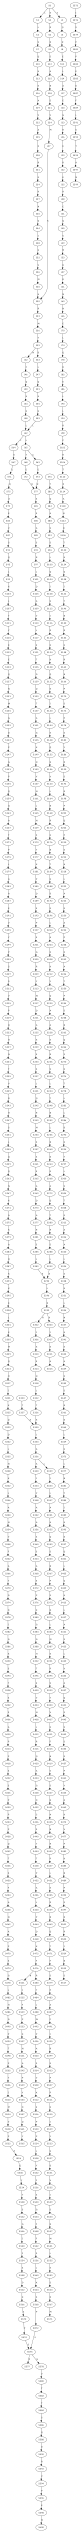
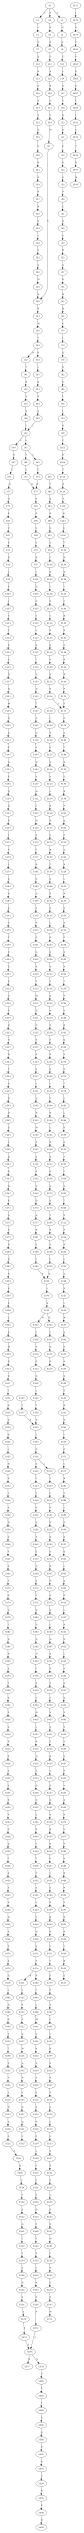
  strict digraph {
    fontname="IBM Plex Sans"
    node [fontname="IBM Plex Sans"]
    edge [fontname="IBM Plex Sans"]
    S0
    S1
    S2
    S3
    S4
    S5
    S6
    S7
    S8
    S9
    S10
    S11
    S12
    S13
    S14
    S15
    S16
    S17
    S18
    S19
    S20
    S21
    S22
    S23
    S24
    S25
    S26
    S27
    S28
    S29
    S30
    S31
    S32
    S33
    S34
    S35
    S36
    S37
    S38
    S39
    S40
    S41
    S42
    S43
    S44
    S45
    S46
    S47
    S48
    S49
    S50
    S51
    S52
    S53
    S54
    S55
    S56
    S57
    S58
    S59
    S60
    S61
    S62
    S63
    S64
    S65
    S66
    S67
    S68
    S69
    S70
    S71
    S72
    S73
    S74
    S75
    S77
    S78
    S79
    S76
    S80
    S81
    S82
    S83
    S84
    S85
    S86
    S87
    S88
    S89
    S90
    S91
    S92
    S93
    S94
    S95
    S96
    S97
    S98
    S99
    S100
    S101
    S102
    S103
    S104
    S105
    S106
    S107
    S108
    S109
    S110
    S111
    S112
    S113
    S114
    S115
    S116
    S117
    S118
    S119
    S120
    S121
    S122
    S123
    S124
    S125
    S126
    S127
    S128
    S129
    S130
    S131
    S132
    S133
    S134
    S135
    S136
    S137
    S138
    S139
    S140
    S141
    S142
    S143
    S144
    S145
    S146
    S147
    S148
    S149
    S150
    S151
    S152
    S153
    S154
    S155
    S156
    S157
    S158
    S159
    S160
    S161
    S162
    S163
    S164
    S165
    S166
    S167
    S168
    S169
    S170
    S171
    S172
    S173
    S174
    S175
    S176
    S177
    S178
    S179
    S180
    S181
    S182
    S183
    S184
    S185
    S186
    S187
    S188
    S189
    S190
    S191
    S192
    S193
    S194
    S195
    S196
    S197
    S198
    S199
    S200
    S201
    S202
    S203
    S204
    S205
    S206
    S207
    S208
    S209
    S210
    S211
    S212
    S213
    S214
    S215
    S216
    S217
    S218
    S219
    S220
    S221
    S222
    S223
    S224
    S225
    S226
    S227
    S228
    S229
    S230
    S231
    S232
    S233
    S234
    S235
    S236
    S237
    S238
    S239
    S240
    S241
    S242
    S243
    S244
    S245
    S246
    S247
    S248
    S249
    S250
    S251
    S252
    S253
    S254
    S255
    S256
    S257
    S258
    S259
    S260
    S261
    S262
    S263
    S264
    S265
    S266
    S267
    S268
    S269
    S270
    S271
    S272
    S273
    S274
    S275
    S276
    S277
    S278
    S279
    S280
    S281
    S282
    S283
    S284
    S285
    S286
    S287
    S288
    S289
    S290
    S291
    S292
    S293
    S294
    S295
    S296
    S297
    S298
    S299
    S300
    S301
    S302
    S303
    S304
    S305
    S306
    S307
    S308
    S309
    S310
    S311
    S312
    S313
    S314
    S315
    S316
    S317
    S318
    S320
    S321
    S322
    S324
    S325
    S326
    S323
    S327
    S328
    S329
    S330
    S331
    S332
    S333
    S334
    S335
    S336
    S337
    S338
    S339
    S340
    S341
    S342
    S343
    S344
    S345
    S346
    S347
    S348
    S349
    S350
    S351
    S352
    S353
    S354
    S355
    S356
    n357 [label=S657]
    S358
    S359
    S360
    S361
    S362
    S363
    S364
    S365
    S366
    S367
    S368
    S369
    S370
    S371
    S372
    S373
    S374
    S375
    S376
    S377
    S378
    S379
    S380
    S381
    S382
    S383
    S384
    S385
    S386
    S387
    S388
    S389
    S390
    S391
    S392
    S393
    S394
    S395
    S396
    S397
    S398
    S399
    S400
    S401
    S402
    S403
    S404
    S405
    S406
    S407
    S408
    S409
    S410
    S411
    S412
    S413
    S414
    S415
    S416
    S417
    S418
    S419
    S420
    S421
    S422
    S423
    S424
    S425
    S426
    S427
    S428
    S429
    S430
    S431
    S432
    S433
    S434
    S435
    S436
    S437
    S438
    S439
    S440
    S441
    S442
    S443
    S444
    S445
    S446
    S447
    S448
    S449
    S450
    S451
    S452
    S453
    S454
    S455
    S456
    S457
    S458
    S459
    S460
    S461
    S462
    S463
    S464
    S465
    S466
    S467
    S468
    S469
    S470
    S471
    S472
    S473
    S474
    S475
    S476
    S477
    S478
    S479
    S480
    S521
    S481
    S482
    S483
    S484
    S485
    S486
    S487
    S488
    S489
    S490
    S491
    S492
    S493
    S494
    S495
    S496
    S497
    S498
    S499
    S500
    S501
    S502
    S503
    S504
    S505
    S506
    S507
    S508
    S509
    S510
    S511
    S512
    S513
    S514
    S515
    S516
    S517
    S518
    S519
    S520
    S522
    S523
    S524
    S525
    S526
    S527
    S528
    S529
    S530
    S531
    S532
    S533
    S534
    S535
    S536
    S537
    S538
    S539
    S540
    S541
    S542
    S543
    S544
    S545
    S546
    S547
    S548
    S549
    S550
    S551
    S552
    S553
    S554
    S555
    S556
    S557
    S558
    S559
    S560
    S561
    S562
    S563
    S564
    S565
    S566
    S567
    S568
    S570
    S571
    n571 [label=S872]
    S574
    S575
    S573
    S576
    S577
    S578
    S579
    S580
    S581
    S582
    S583
    S584
    S585
    S586
    S587
    S588
    S589
    S590
    S591
    S592
    S593
    S594
    S595
    S596
    S597
    S598
    S599
    S600
    S0 -> S1 [label=L]
    S0 -> S2 [label=V]
    S0 -> S3 [label=K]
    S1 -> S4 [label=L]
    S2 -> S5 [label=Q]
    S3 -> S6 [label=D]
    S4 -> S7 [label=S]
    S5 -> S8 [label=R]
    S6 -> S9 [label=R]
    S7 -> S10 [label=Q]
    S8 -> S11 [label=E]
    S9 -> S12 [label=E]
    S10 -> S13 [label=K]
    S11 -> S14 [label=L]
    S12 -> S15 [label=A]
    S13 -> S16 [label=E]
    S14 -> S17 [label=A]
    S15 -> S18 [label=N]
    S16 -> S19 [label=A]
    S17 -> S20 [label=E]
    S18 -> S21 [label=E]
    S19 -> S22 [label=V]
    S20 -> S23 [label=G]
    S21 -> S24 [label=V]
    S22 -> S25 [label=A]
    S23 -> S26 [label=R]
    S24 -> S27 [label=M]
    S25 -> S28 [label=K]
    S26 -> S29 [label=E]
    S27 -> S30 [label=K]
    S28 -> S31 [label=R]
    S29 -> S32 [label=R]
    S30 -> S33 [label=R]
    S31 -> S34 [label=E]
    S32 -> S35 [label=E]
    S33 -> S36 [label=M]
    S34 -> S37 [label=K]
    S35 -> S38 [label=A]
    S36 -> S39 [label=Y]
    S37 -> S40 [label=N]
    S38 -> S41 [label=C]
    S39 -> S42 [label=N]
    S39 -> S43 [label=D]
    S40 -> S44 [label=G]
    S41 -> S45 [label=Q]
    S42 -> S46 [label=F]
    S43 -> S47 [label=L]
    S44 -> S48 [label=I]
    S45 -> S49 [label=V]
    S46 -> S50 [label=Q]
    S47 -> S51 [label=Q]
    S48 -> S52 [label=E]
    S49 -> S53 [label=M]
    S50 -> S54 [label=K]
    S51 -> S55 [label=K]
    S52 -> S56 [label=V]
    S53 -> S57 [label=R]
    S54 -> S58 [label=E]
    S55 -> S59 [label=E]
    S56 -> S60 [label=M]
    S57 -> S61 [label=R]
    S58 -> S62 [label=L]
    S59 -> S62 [label=L]
    S60 -> S30 [label=K]
    S61 -> S63 [label=M]
    S62 -> S64 [label=I]
    S62 -> S65 [label=L]
    S63 -> S66 [label=N]
    S64 -> S67 [label=K]
    S65 -> S68 [label=T]
    S65 -> S69 [label=C]
    S66 -> S70 [label=E]
    S67 -> S71 [label=C]
    S68 -> S72 [label=C]
    S69 -> S73 [label=C]
    S70 -> S74 [label=L]
    S71 -> S75 [label=Q]
    S72 -> S77 [label=R]
    S73 -> S77 [label=R]
    S74 -> S78 [label=Q]
    S75 -> S79 [label=A]
    S77 -> S81 [label=S]
    S78 -> S82 [label=R]
    S79 -> S83 [label=E]
    S76 -> S80 [label=T]
    S80 -> S84 [label=Q]
    S81 -> S85 [label=E]
    S82 -> S86 [label=E]
    S83 -> S87 [label=V]
    S84 -> S88 [label=A]
    S85 -> S89 [label=A]
    S86 -> S90 [label=L]
    S87 -> S91 [label=S]
    S88 -> S92 [label=S]
    S89 -> S93 [label=S]
    S90 -> S94 [label=L]
    S91 -> S95 [label=Q]
    S92 -> S96 [label=S]
    S93 -> S97 [label=R]
    S94 -> S98 [label=R]
    S95 -> S99 [label=L]
    S96 -> S100 [label=L]
    S97 -> S101 [label=L]
    S98 -> S102 [label=C]
    S99 -> S103 [label=K]
    S100 -> S104 [label=Q]
    S101 -> S105 [label=Q]
    S102 -> S106 [label=R]
    S103 -> S107 [label=L]
    S104 -> S108 [label=I]
    S105 -> S109 [label=A]
    S106 -> S110 [label=T]
    S107 -> S111 [label=T]
    S108 -> S112 [label=S]
    S109 -> S113 [label=V]
    S110 -> S114 [label=D]
    S111 -> S115 [label=Y]
    S112 -> S116 [label=I]
    S113 -> S117 [label=L]
    S114 -> S118 [label=A]
    S115 -> S119 [label=E]
    S116 -> S120 [label=D]
    S117 -> S121 [label=E]
    S118 -> S122 [label=N]
    S119 -> S123 [label=E]
    S120 -> S124 [label=K]
    S121 -> S125 [label=T]
    S122 -> S126 [label=R]
    S123 -> S127 [label=Q]
    S124 -> S128 [label=K]
    S125 -> S129 [label=D]
    S126 -> S130 [label=T]
    S127 -> S131 [label=N]
    S128 -> S132 [label=Q]
    S129 -> S133 [label=Q]
    S130 -> S134 [label=K]
    S131 -> S135 [label=W]
    S132 -> S136 [label=K]
    S133 -> S137 [label=T]
    S134 -> S138 [label=G]
    S135 -> S139 [label=G]
-   S136 -> S140 [label=I]
+   S136 -> S174 [label=I]
    S137 -> S141 [label=A]
    S138 -> S142 [label=I]
    S139 -> S143 [label=D]
    S140 -> S144 [label=L]
    S141 -> S145 [label=G]
    S142 -> S146 [label=T]
    S143 -> S147 [label=P]
    S144 -> S148 [label=E]
    S145 -> S149 [label=K]
    S146 -> S150 [label=N]
    S147 -> S151 [label=G]
    S148 -> S152 [label=Q]
    S149 -> S153 [label=Q]
    S150 -> S154 [label=R]
    S151 -> S155 [label=P]
    S152 -> S156 [label=H]
    S153 -> S157 [label=V]
    S154 -> S158 [label=E]
    S155 -> S159 [label=Q]
    S156 -> S160 [label=V]
    S157 -> S161 [label=N]
    S158 -> S162 [label=R]
    S159 -> S163 [label=G]
    S160 -> S164 [label=L]
    S161 -> S165 [label=L]
    S162 -> S166 [label=N]
    S163 -> S167 [label=A]
    S164 -> S168 [label=N]
    S165 -> S169 [label=N]
    S166 -> S170 [label=P]
    S167 -> S171 [label=T]
    S168 -> S172 [label=R]
    S169 -> S173 [label=S]
    S170 -> S174 [label=S]
    S171 -> S175 [label=P]
    S172 -> S176 [label=E]
    S173 -> S177 [label=T]
    S174 -> S178 [label=P]
    S175 -> S179 [label=L]
    S176 -> S180 [label=N]
    S177 -> S181 [label=K]
    S178 -> S182 [label=S]
    S179 -> S183 [label=A]
    S180 -> S184 [label=T]
    S181 -> S185 [label=P]
    S182 -> S186 [label=Y]
    S183 -> S187 [label=A]
    S184 -> S188 [label=E]
    S185 -> S189 [label=Q]
    S186 -> S190 [label=R]
    S187 -> S191 [label=E]
    S188 -> S192 [label=D]
    S189 -> S193 [label=E]
    S190 -> S194 [label=S]
    S191 -> S195 [label=V]
    S192 -> S196 [label=E]
    S193 -> S197 [label=P]
    S194 -> S198 [label=G]
    S195 -> S199 [label=Y]
    S196 -> S200 [label=L]
    S197 -> S201 [label=E]
    S198 -> S202 [label=P]
    S199 -> S203 [label=P]
    S200 -> S204 [label=A]
    S201 -> S205 [label=G]
    S202 -> S206 [label=Q]
    S203 -> S207 [label=S]
    S204 -> S208 [label=K]
    S205 -> S209 [label=R]
    S206 -> S210 [label=P]
    S207 -> S211 [label=S]
    S208 -> S212 [label=K]
    S209 -> S213 [label=Y]
    S210 -> S214 [label=S]
    S211 -> S215 [label=V]
    S212 -> S216 [label=Y]
    S213 -> S217 [label=W]
    S214 -> S218 [label=H]
    S215 -> S219 [label=P]
    S216 -> S220 [label=Q]
    S217 -> S221 [label=Q]
    S218 -> S222 [label=L]
    S219 -> S223 [label=Q]
    S220 -> S224 [label=A]
    S221 -> S225 [label=A]
    S222 -> S226 [label=A]
    S223 -> S227 [label=H]
    S224 -> S228 [label=A]
    S225 -> S229 [label=K]
    S226 -> S230 [label=E]
    S227 -> S231 [label=N]
    S228 -> S232 [label=E]
    S229 -> S233 [label=E]
    S230 -> S234 [label=A]
    S231 -> S235 [label=T]
    S232 -> S236 [label=R]
    S233 -> S237 [label=S]
    S234 -> S238 [label=P]
    S235 -> S239 [label=V]
    S236 -> S240 [label=S]
    S237 -> S241 [label=L]
    S238 -> S242 [label=K]
    S239 -> S243 [label=R]
    S240 -> S244 [label=L]
    S241 -> S245 [label=Q]
    S242 -> S246 [label=A]
    S243 -> S247 [label=H]
    S244 -> S248 [label=T]
    S245 -> S249 [label=R]
    S246 -> S250 [label=T]
    S247 -> S251 [label=S]
    S248 -> S252 [label=N]
    S249 -> S253 [label=M]
    S250 -> S254 [label=P]
    S251 -> S255 [label=L]
    S252 -> S256 [label=L]
    S253 -> S257 [label=S]
    S254 -> S258 [label=S]
    S255 -> S259 [label=Q]
    S256 -> S260 [label=N]
    S257 -> S261 [label=S]
    S258 -> S262 [label=N]
    S259 -> S263 [label=Q]
    S260 -> S264 [label=D]
    S261 -> S265 [label=E]
    S262 -> S266 [label=Q]
    S263 -> S267 [label=N]
    S264 -> S268 [label=E]
    S265 -> S269 [label=A]
    S266 -> S270 [label=S]
    S267 -> S271 [label=K]
    S268 -> S272 [label=A]
    S269 -> S273 [label=Q]
    S270 -> S274 [label=K]
    S271 -> S275 [label=A]
    S272 -> S276 [label=Q]
    S273 -> S277 [label=A]
    S274 -> S278 [label=T]
    S275 -> S279 [label=K]
    S276 -> S280 [label=T]
    S277 -> S281 [label=R]
    S278 -> S282 [label=L]
    S279 -> S283 [label=A]
    S280 -> S284 [label=R]
    S281 -> S285 [label=E]
    S282 -> S286 [label=L]
    S283 -> S287 [label=Q]
    S284 -> S288 [label=E]
    S285 -> S289 [label=L]
    S286 -> S290 [label=D]
    S287 -> S291 [label=K]
    S288 -> S292 [label=L]
    S289 -> S293 [label=E]
    S290 -> S294 [label=K]
    S291 -> S295 [label=K]
    S292 -> S293 [label=E]
    S293 -> S296 [label=L]
    S294 -> S297 [label=Y]
    S295 -> S298 [label=E]
    S296 -> S299 [label=R]
    S297 -> S300 [label=L]
    S298 -> S301 [label=L]
    S299 -> S302 [label=H]
    S299 -> S303 [label=K]
    S300 -> S304 [label=S]
    S301 -> S305 [label=E]
    S302 -> S306 [label=I]
    S303 -> S307 [label=I]
    S304 -> S308 [label=T]
    S305 -> S309 [label=M]
    S306 -> S310 [label=K]
    S307 -> S311 [label=K]
    S308 -> S312 [label=E]
    S309 -> S313 [label=Q]
    S310 -> S314 [label=E]
    S311 -> S315 [label=A]
    S312 -> S316 [label=A]
    S313 -> S317 [label=D]
    S314 -> S318 [label=Q]
    S316 -> S320 [label=A]
    S317 -> S321 [label=I]
    S318 -> S322 [label=L]
    S320 -> S324 [label=L]
    S321 -> S325 [label=K]
    S322 -> S326 [label=T]
    S324 -> S328 [label=S]
    S325 -> S329 [label=Q]
    S326 -> S330 [label=K]
    S323 -> S327 [label=T]
    S327 -> S330 [label=K]
    S328 -> S331 [label=K]
    S329 -> S332 [label=Q]
    S330 -> S333 [label=L]
    S331 -> S334 [label=L]
    S332 -> S335 [label=L]
    S333 -> S336 [label=A]
    S334 -> S337 [label=N]
    S335 -> S338 [label=N]
    S336 -> S339 [label=L]
    S336 -> S340 [label=A]
    S337 -> S341 [label=K]
    S338 -> S342 [label=K]
    S339 -> S343 [label=I]
    S340 -> S344 [label=I]
    S341 -> S345 [label=E]
    S342 -> S346 [label=L]
    S343 -> S347 [label=L]
    S344 -> S348 [label=V]
    S345 -> S349 [label=A]
    S346 -> S350 [label=A]
    S347 -> S351 [label=A]
    S348 -> S352 [label=A]
    S349 -> S353 [label=K]
    S350 -> S354 [label=N]
    S351 -> S355 [label=A]
    S352 -> S356 [label=A]
    S353 -> n357 [label=S]
    S354 -> S358 [label=V]
    S355 -> S359 [label=Q]
    S356 -> S360 [label=S]
    n357 -> S361 [label=R]
    S358 -> S362 [label=F]
    S359 -> S363 [label=S]
    S360 -> S364 [label=S]
    S361 -> S365 [label=D]
    S362 -> S366 [label=A]
    S363 -> S367 [label=N]
    S364 -> S368 [label=A]
    S365 -> S369 [label=L]
    S366 -> S370 [label=T]
    S367 -> S371 [label=P]
    S368 -> S372 [label=E]
    S369 -> S373 [label=E]
    S370 -> S374 [label=G]
    S371 -> S375 [label=S]
    S372 -> S376 [label=P]
    S373 -> S377 [label=L]
    S374 -> S378 [label=D]
    S375 -> S379 [label=Q]
    S376 -> S380 [label=K]
    S377 -> S381 [label=N]
    S378 -> S382 [label=I]
    S379 -> S383 [label=L]
    S380 -> S384 [label=G]
    S381 -> S385 [label=Y]
    S382 -> S386 [label=G]
    S383 -> S387 [label=M]
    S384 -> S388 [label=G]
    S385 -> S389 [label=I]
    S386 -> S390 [label=K]
    S387 -> S391 [label=K]
    S388 -> S392 [label=H]
    S389 -> S393 [label=K]
    S390 -> S394 [label=S]
    S391 -> S395 [label=P]
    S392 -> S396 [label=T]
    S393 -> S397 [label=D]
    S394 -> S398 [label=T]
    S395 -> S399 [label=S]
    S396 -> S400 [label=E]
    S397 -> S401 [label=Q]
    S398 -> S402 [label=S]
    S399 -> S403 [label=T]
    S400 -> S404 [label=V]
    S401 -> S405 [label=L]
    S402 -> S406 [label=S]
    S403 -> S407 [label=V]
    S404 -> S408 [label=N]
    S405 -> S409 [label=G]
    S406 -> S410 [label=A]
    S407 -> S411 [label=E]
    S408 -> S412 [label=L]
    S409 -> S413 [label=K]
    S410 -> S414 [label=P]
    S411 -> S415 [label=F]
    S412 -> S416 [label=R]
    S413 -> S417 [label=L]
    S414 -> S418 [label=P]
    S415 -> S419 [label=N]
    S416 -> S420 [label=Q]
    S417 -> S421 [label=A]
    S418 -> S422 [label=S]
    S419 -> S423 [label=V]
    S420 -> S424 [label=A]
    S421 -> S425 [label=S]
    S422 -> S426 [label=S]
    S423 -> S427 [label=S]
    S424 -> S428 [label=G]
    S425 -> S429 [label=L]
    S426 -> S430 [label=P]
    S427 -> S431 [label=H]
    S428 -> S432 [label=D]
    S429 -> S433 [label=V]
    S430 -> S434 [label=P]
    S431 -> S435 [label=H]
    S432 -> S436 [label=C]
    S433 -> S437 [label=A]
    S434 -> S438 [label=P]
    S435 -> S439 [label=N]
    S436 -> S440 [label=S]
    S437 -> S441 [label=Q]
    S438 -> S442 [label=Q]
    S439 -> S443 [label=R]
    S440 -> S444 [label=T]
    S441 -> S445 [label=S]
    S442 -> S446 [label=T]
    S443 -> S447 [label=P]
    S444 -> S448 [label=T]
    S445 -> S449 [label=S]
    S446 -> S450 [label=S]
    S447 -> S451 [label=L]
    S448 -> S452 [label=P]
    S449 -> S453 [label=S]
    S450 -> S454 [label=F]
    S451 -> S455 [label=E]
    S452 -> S456 [label=A]
    S453 -> S457 [label=E]
    S454 -> S458 [label=A]
    S455 -> S459 [label=D]
    S456 -> S460 [label=L]
    S457 -> S461 [label=P]
    S458 -> S462 [label=N]
    S459 -> S463 [label=N]
    S460 -> S464 [label=P]
    S461 -> S465 [label=Y]
    S462 -> S466 [label=A]
    S463 -> S467 [label=Q]
    S464 -> S468 [label=Q]
    S465 -> S469 [label=A]
    S466 -> S470 [label=P]
    S467 -> S471 [label=T]
    S468 -> S472 [label=K]
    S469 -> S473 [label=K]
    S470 -> S474 [label=S]
    S471 -> S475 [label=F]
    S472 -> S476 [label=F]
    S473 -> S477 [label=V]
    S474 -> S478 [label=G]
    S475 -> S479 [label=S]
    S476 -> S480 [label=R]
    S476 -> S521 [label=N]
    S477 -> S481 [label=P]
    S478 -> S482 [label=L]
    S479 -> S483 [label=P]
    S480 -> S484 [label=T]
    S521 -> S525 [label=I]
    S481 -> S485 [label=K]
    S482 -> S486 [label=H]
    S483 -> S487 [label=A]
    S484 -> S488 [label=L]
    S485 -> S489 [label=N]
    S486 -> S490 [label=G]
    S487 -> S491 [label=F]
    S488 -> S492 [label=W]
    S489 -> S493 [label=P]
    S490 -> S494 [label=P]
    S491 -> S495 [label=I]
    S492 -> S496 [label=P]
    S493 -> S497 [label=S]
    S494 -> S498 [label=T]
    S495 -> S499 [label=R]
    S496 -> S500 [label=A]
    S497 -> S501 [label=R]
    S498 -> S502 [label=P]
    S499 -> S503 [label=E]
    S500 -> S504 [label=S]
    S501 -> S505 [label=R]
    S502 -> S506 [label=T]
    S503 -> S507 [label=P]
    S504 -> S508 [label=V]
    S505 -> S509 [label=I]
    S506 -> S510 [label=I]
    S507 -> S511 [label=P]
    S508 -> S512 [label=K]
    S509 -> S513 [label=N]
    S510 -> S514 [label=M]
    S511 -> S515 [label=K]
    S512 -> S516 [label=E]
    S513 -> S517 [label=S]
    S514 -> S518 [label=V]
    S515 -> S519 [label=I]
    S516 -> S520 [label=P]
    S518 -> S522 [label=P]
    S519 -> S523 [label=Y]
    S520 -> S524 [label=P]
    S522 -> S526 [label=P]
    S523 -> S527 [label=S]
    S524 -> S528 [label=L]
    S525 -> S529 [label=F]
    S526 -> S530 [label=Q]
    S527 -> S531 [label=G]
    S528 -> S532 [label=Y]
    S529 -> S533 [label=P]
    S530 -> S534 [label=Y]
    S531 -> S535 [label=V]
    S532 -> S536 [label=F]
    S533 -> S537 [label=K]
    S534 -> S538 [label=Y]
    S535 -> S539 [label=I]
    S536 -> S540 [label=S]
    S537 -> S541 [label=N]
    S538 -> S542 [label=S]
    S539 -> S543 [label=S]
    S540 -> S544 [label=G]
    S541 -> S545 [label=A]
    S542 -> S546 [label=G]
    S543 -> S547 [label=H]
    S544 -> S548 [label=F]
    S545 -> S549 [label=P]
    S546 -> S550 [label=I]
    S547 -> S551 [label=M]
    S548 -> S552 [label=F]
    S549 -> S553 [label=Y]
    S550 -> S554 [label=F]
    S551 -> S555 [label=L]
    S552 -> S556 [label=S]
    S553 -> S557 [label=D]
    S554 -> S558 [label=S]
    S555 -> S559 [label=E]
    S556 -> S560 [label=L]
    S557 -> S561 [label=Q]
    S558 -> S562 [label=D]
    S559 -> S563 [label=S]
    S560 -> S564 [label=K]
    S561 -> S565 [label=Y]
    S562 -> S566 [label=K]
    S563 -> S567 [label=D]
    S564 -> S568 [label=S]
    S566 -> S570 [label=S]
    S567 -> S571 [label=M]
    S568 -> n571 [label=P]
    S570 -> S574 [label=P]
    n571 -> S575 [label=S]
    S574 -> S575 [label=S]
    S575 -> S577 [label=D]
    S575 -> S578 [label=G]
    S573 -> S576 [label=I]
    S576 -> S579 [label=S]
    S578 -> S580 [label=V]
    S579 -> S581 [label=P]
    S580 -> S582 [label=T]
    S581 -> S583 [label=P]
    S582 -> S584 [label=T]
    S583 -> S585 [label=E]
    S584 -> S586 [label=S]
    S585 -> S587 [label=D]
    S586 -> S588 [label=Q]
    S587 -> S589 [label=F]
    S588 -> S590 [label=D]
    S589 -> S591 [label=L]
    S590 -> S592 [label=R]
    S591 -> S593 [label=S]
    S592 -> S594 [label=V]
    S593 -> S595 [label=T]
    S594 -> S596 [label=P]
    S595 -> S597 [label=A]
    S596 -> S598 [label=E]
    S597 -> S599 [label=M]
    S598 -> S600 [label=M]
  }
